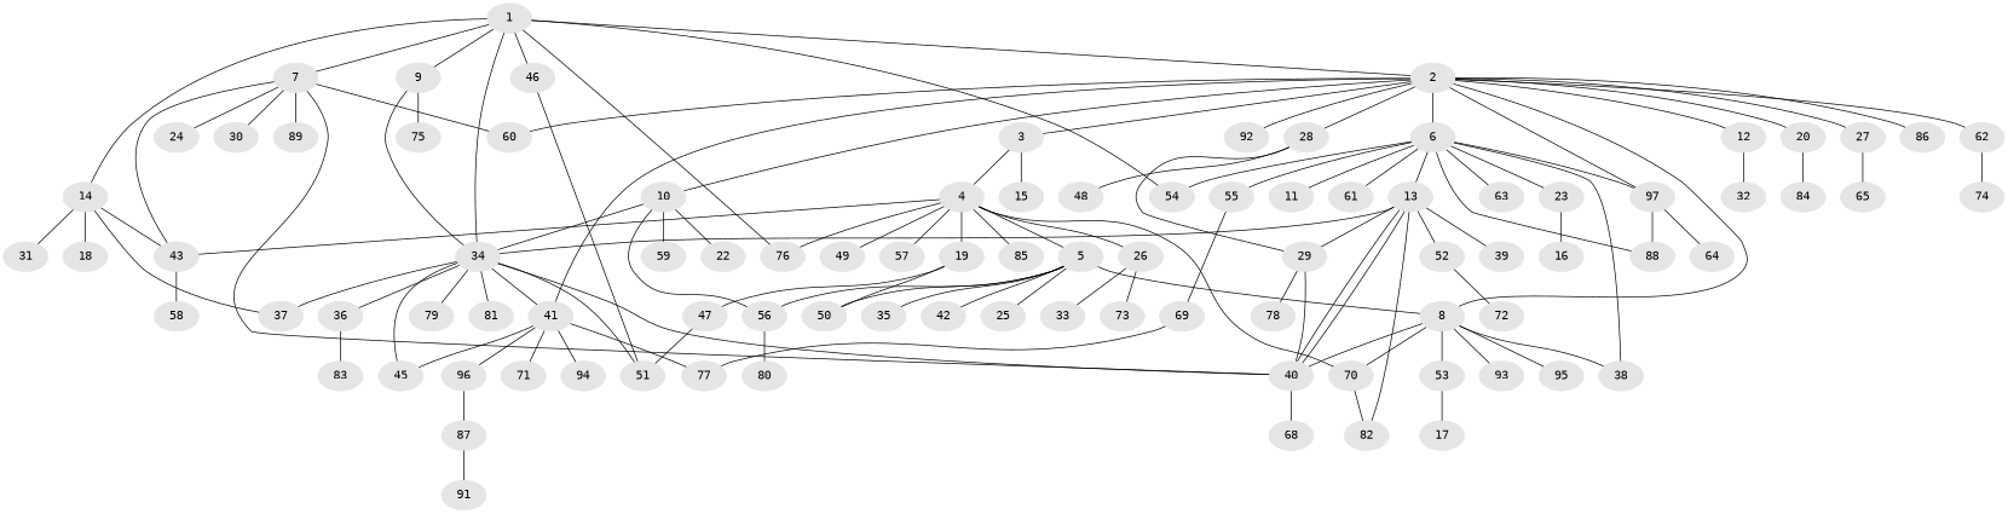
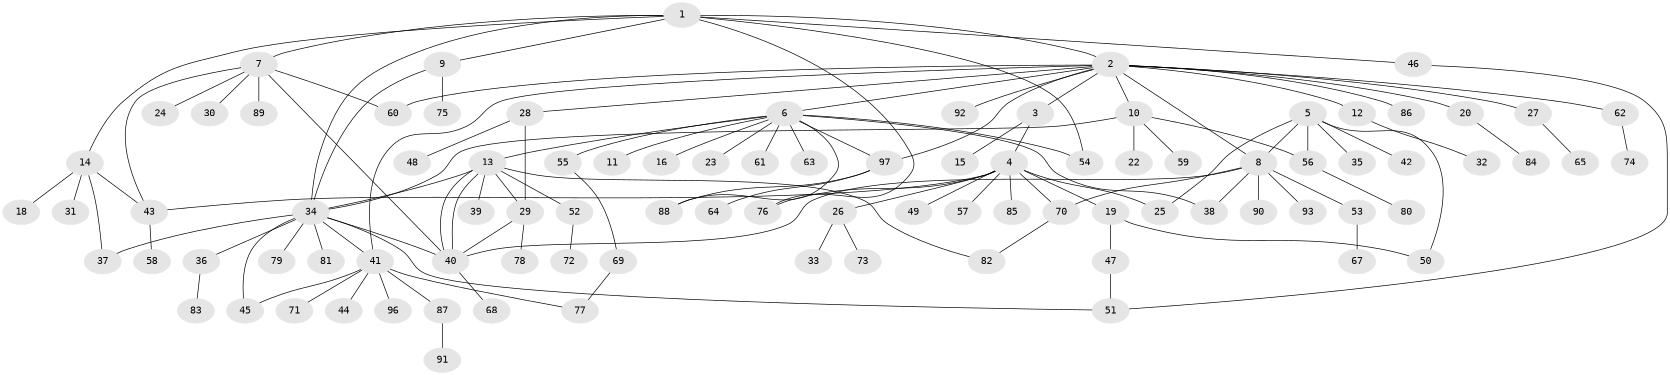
  graph {
    fontname="DejaVu Sans Mono"
    node [color=gray90 fontname="DejaVu Sans Mono" style=filled]
    edge [fontname="DejaVu Sans Mono"]
    1
    2
    7
    9
    14
    34
    46
    54
    76
    3
    6
    8
    10
    12
    n15 [label=97]
    20
    27
    28
    41
    60
    62
    86
    92
    43
    24
    30
    40
    89
    75
    18
    31
    37
    36
    45
    51
    79
    81
    4
    15
    11
    13
    16
    23
    55
    61
    63
    88
    38
    70
    53
-   90 [label=95]
+   90
    93
    56
    22
    59
    32
    64
    84
    65
    29
    48
    71
-   44 [label=94]
+   44
    n64 [label=96]
    77
    87
    74
    5
    19
    26
    49
    57
    85
    25
    35
    42
    50
    47
    33
    73
    58
    82
    80
    39
    52
-   67 [label=17]
+   67
    69
    68
    78
    72
    83
    91
    1 -- 2
    1 -- 7
    1 -- 9
    1 -- 14
    1 -- 34
    1 -- 46
    1 -- 54
    1 -- 76
    2 -- 3
    2 -- 6
    2 -- 8
    2 -- 10
    2 -- 12
    2 -- n15
    2 -- 20
    2 -- 27
    2 -- 28
    2 -- 41
    2 -- 60
    2 -- 62
    2 -- 86
    2 -- 92
    7 -- 60
    7 -- 43
    7 -- 24
    7 -- 30
    7 -- 40
    7 -- 89
    9 -- 34
    9 -- 75
    14 -- 43
    14 -- 18
    14 -- 31
    14 -- 37
    34 -- 41
    34 -- 40
    34 -- 37
    34 -- 36
    34 -- 45
    34 -- 51
    34 -- 79
    34 -- 81
    46 -- 51
    3 -- 4
    3 -- 15
    6 -- 54
    6 -- n15
    6 -- 11
    6 -- 13
-   23 -- 16
+   6 -- 16
    6 -- 23
    6 -- 55
    6 -- 61
    6 -- 63
    6 -- 88
    6 -- 38
    8 -- 40
    8 -- 38
    8 -- 70
    8 -- 53
    8 -- 90
    8 -- 93
    10 -- 34
    10 -- 56
    10 -- 22
    10 -- 59
    12 -- 32
    n15 -- 88
    n15 -- 64
    20 -- 84
    27 -- 65
    28 -- 29
    28 -- 48
    41 -- 45
    41 -- 71
    41 -- 44
    41 -- n64
    41 -- 77
-   n64 -- 87
+   41 -- 87
    62 -- 74
    43 -- 58
    40 -- 68
    36 -- 83
    4 -- 76
    4 -- 43
    4 -- 70
-   4 -- 5
+   4 -- 25
    4 -- 19
    4 -- 26
    4 -- 49
    4 -- 57
    4 -- 85
    13 -- 34
    13 -- 40
    13 -- 40
    13 -- 29
    13 -- 82
    13 -- 39
    13 -- 52
    55 -- 69
    70 -- 82
    53 -- 67
    56 -- 80
    29 -- 40
    29 -- 78
    87 -- 91
    5 -- 8
    5 -- 56
    5 -- 25
    5 -- 35
    5 -- 42
    5 -- 50
    19 -- 50
    19 -- 47
    26 -- 33
    26 -- 73
    47 -- 51
    52 -- 72
    69 -- 77
  }
